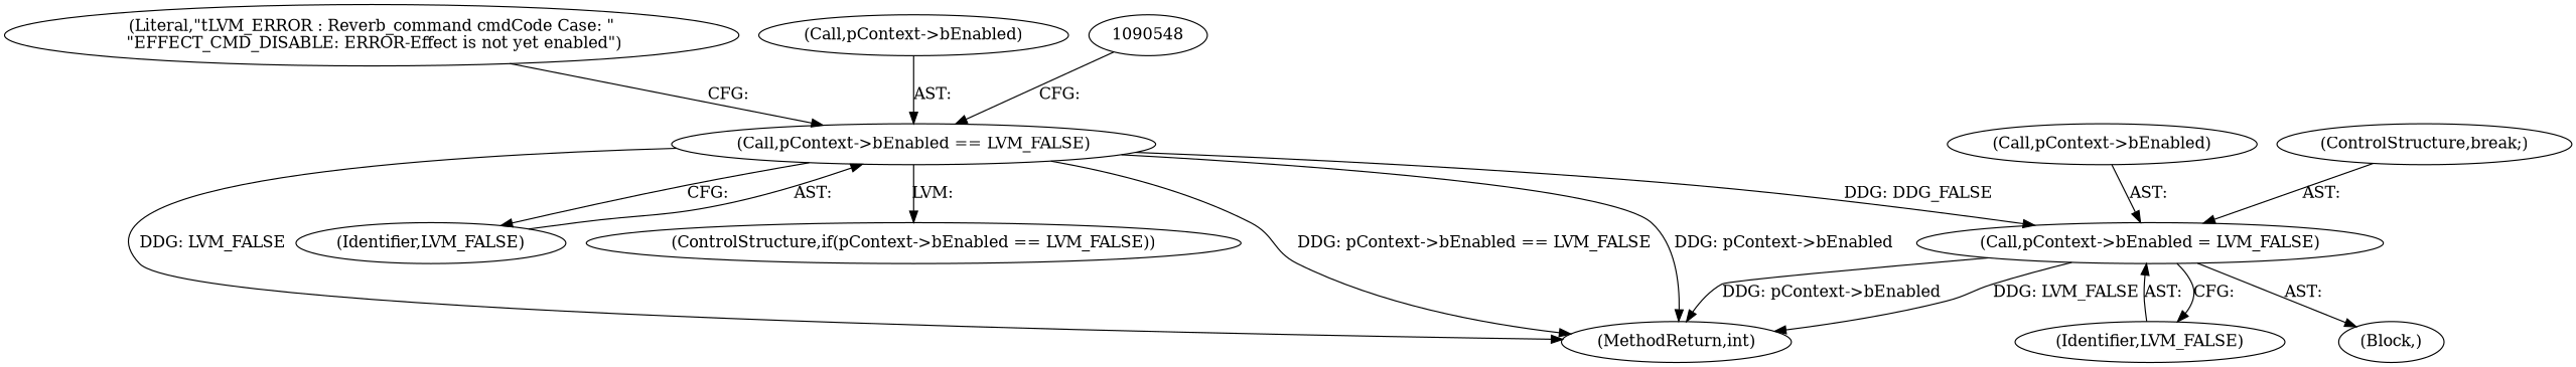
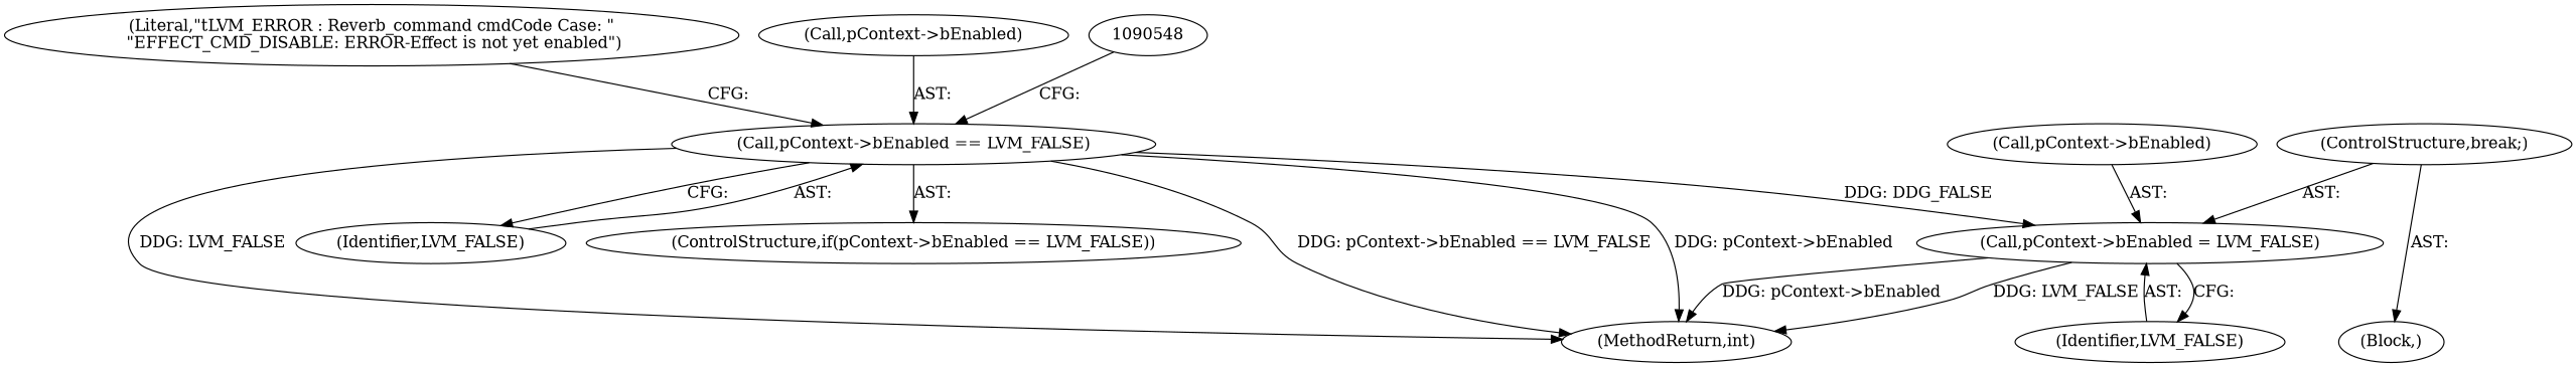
  digraph {
    n1 [label="(Call,pContext->bEnabled = LVM_FALSE)"]
    n2 [label="(MethodReturn,int)"]
    n3 [label="(Identifier,LVM_FALSE)"]
    n4 [label="(Block,)"]
    n5 [label="(Call,pContext->bEnabled == LVM_FALSE)"]
    n6 [label="(Identifier,LVM_FALSE)"]
    n7 [label="(ControlStructure,if(pContext->bEnabled == LVM_FALSE))"]
    n8 [label="(ControlStructure,break;)"]
    n9 [label="(Literal,\"\tLVM_ERROR : Reverb_command cmdCode Case: \"\n \"EFFECT_CMD_DISABLE: ERROR-Effect is not yet enabled\")"]
    n10 [label="(Call,pContext->bEnabled)"]
    n11 [label="(Call,pContext->bEnabled)"]
    n12 [label=1090548]
    n1 -> n2 [label="DDG: LVM_FALSE"]
    n1 -> n2 [label="DDG: pContext->bEnabled"]
    n1 -> n3 [label="CFG: "]
-   n1 -> n4 [label="AST: "]
+   n8 -> n4 [label="AST: "]
    n3 -> n1 [label="AST: "]
    n5 -> n1 [label="DDG: DDG_FALSE"]
    n5 -> n2 [label="DDG: pContext->bEnabled == LVM_FALSE"]
    n5 -> n2 [label="DDG: pContext->bEnabled"]
    n5 -> n2 [label="DDG: LVM_FALSE"]
    n5 -> n6 [label="CFG: "]
-   n5 -> n7 [label="LVM: "]
+   n5 -> n7 [label="AST: "]
    n6 -> n5 [label="AST: "]
    n8 -> n1 [label="AST: "]
    n9 -> n5 [label="CFG: "]
    n10 -> n1 [label="AST: "]
    n11 -> n5 [label="AST: "]
    n12 -> n5 [label="CFG: "]
  }
